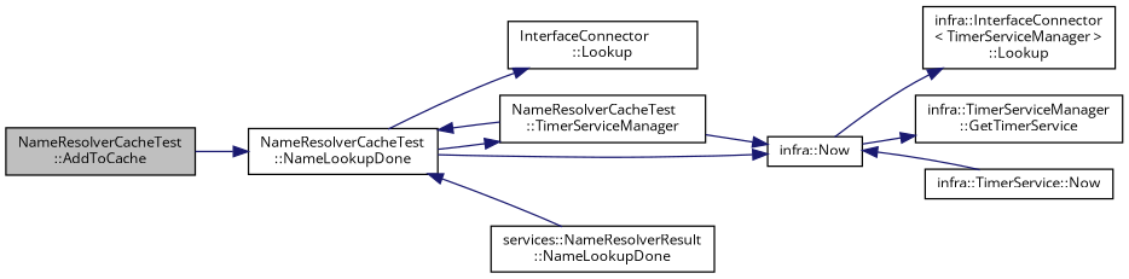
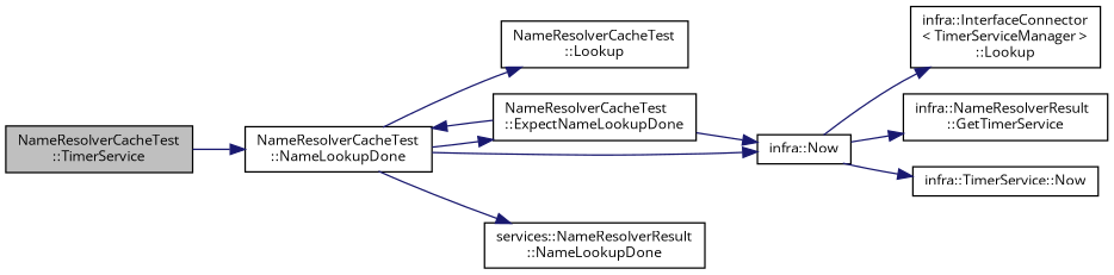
  digraph {
    fontname="Open Sans"
    rankdir=LR
    node [color=black fillcolor=white fontname="Open Sans" fontsize=10 shape=record style=filled]
    edge [color=midnightblue fontname="Open Sans" fontsize=10 labelfontname=Helvetica labelfontsize=10 style=solid]
-   n1 [fillcolor=grey75 fontcolor=black height=0.2 label="NameResolverCacheTest\l::AddToCache" width=0.4]
+   n1 [fillcolor=grey75 fontcolor=black height=0.2 label="NameResolverCacheTest\l::TimerService" width=0.4]
    n2 [height=0.2 label="NameResolverCacheTest\l::NameLookupDone" width=0.4]
-   n3 [height=0.2 label="InterfaceConnector\l::Lookup" width=0.4]
-   n4 [height=0.2 label="NameResolverCacheTest\l::TimerServiceManager" width=0.4]
+   n3 [height=0.2 label="NameResolverCacheTest\l::Lookup" width=0.4]
+   n4 [height=0.2 label="NameResolverCacheTest\l::ExpectNameLookupDone" width=0.4]
    n5 [height=0.2 label="infra::Now" width=0.4]
    n6 [height=0.2 label="services::NameResolverResult\l::NameLookupDone" width=0.4]
    n7 [height=0.2 label="infra::InterfaceConnector\l\< TimerServiceManager \>\l::Lookup" width=0.4]
-   n8 [height=0.2 label="infra::TimerServiceManager\l::GetTimerService" width=0.4]
+   n8 [height=0.2 label="infra::NameResolverResult\l::GetTimerService" width=0.4]
    n9 [height=0.2 label="infra::TimerService::Now" width=0.4]
    n1 -> n2
    n2 -> n3
    n2 -> n4
    n2 -> n5
-   n6 -> n2
+   n2 -> n6
    n4 -> n2
    n4 -> n5
    n5 -> n7
    n5 -> n8
-   n9 -> n5
+   n5 -> n9
  }
